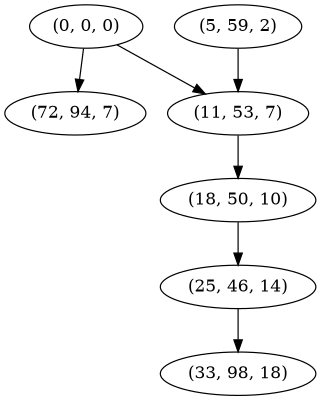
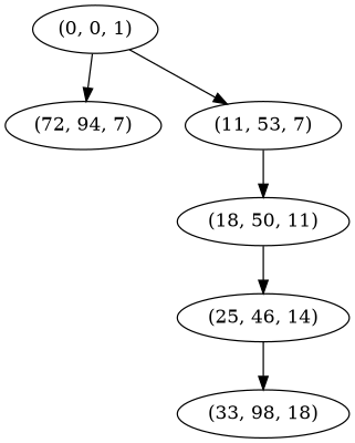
  digraph {
-   "(0, 0, 0)"
+   "(0, 0, 0)" [label="(0, 0, 1)"]
    "(72, 94, 7)"
    "(11, 53, 7)"
-   "(5, 59, 2)"
-   "(18, 50, 10)"
+   "(18, 50, 10)" [label="(18, 50, 11)"]
    "(25, 46, 14)"
    n7 [label="(33, 98, 18)"]
    "(0, 0, 0)" -> "(72, 94, 7)"
    "(0, 0, 0)" -> "(11, 53, 7)"
    "(11, 53, 7)" -> "(18, 50, 10)"
-   "(5, 59, 2)" -> "(11, 53, 7)"
    "(18, 50, 10)" -> "(25, 46, 14)"
    "(25, 46, 14)" -> n7
  }
